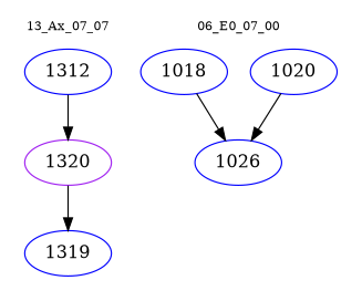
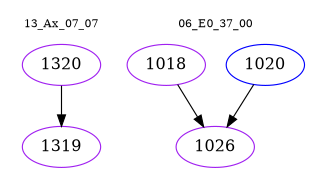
  digraph {
    node [color=blue]
    edge [color=black]
-   n1 [label=1312]
    n2 [color=purple label=1320]
-   n3 [label=1319]
+   n3 [color=purple label=1319]
    n4 [label=1020]
-   n5 [label=1018]
-   n6 [label=1026]
+   n5 [color=purple label=1018]
+   n6 [color=purple label=1026]
    subgraph cluster_1 {
      color=white
      fontsize=10
      label="13_Ax_07_07"
-     n1
      n2
      n3
    }
    subgraph cluster_2 {
      color=white
      fontsize=10
-     label="06_E0_07_00"
+     label="06_E0_37_00"
      n4
      n5
      n6
    }
-   n1 -> n2
    n2 -> n3
    n4 -> n6
    n5 -> n6
  }
